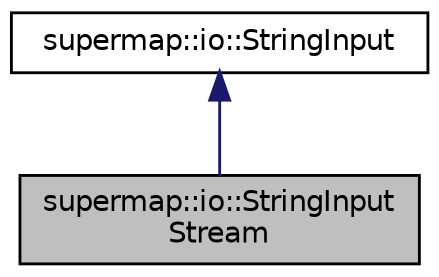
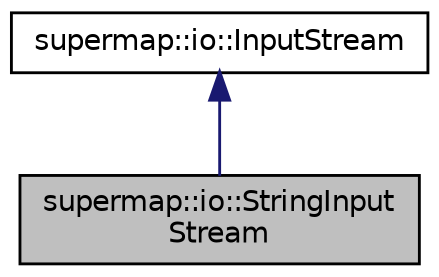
  digraph {
    node [color=black fontname=Helvetica fontsize=10 shape=record style=filled]
    n1 [fillcolor=grey75 fontcolor=black height=0.2 label="supermap::io::StringInput\lStream" width=0.4]
-   n2 [fillcolor=white height=0.2 label="supermap::io::StringInput" width=0.4]
+   n2 [fillcolor=white height=0.2 label="supermap::io::InputStream" width=0.4]
    n2 -> n1 [color=midnightblue dir=back fontname=Helvetica fontsize=10 labelfontname=Helvetica labelfontsize=10 style=solid]
  }
